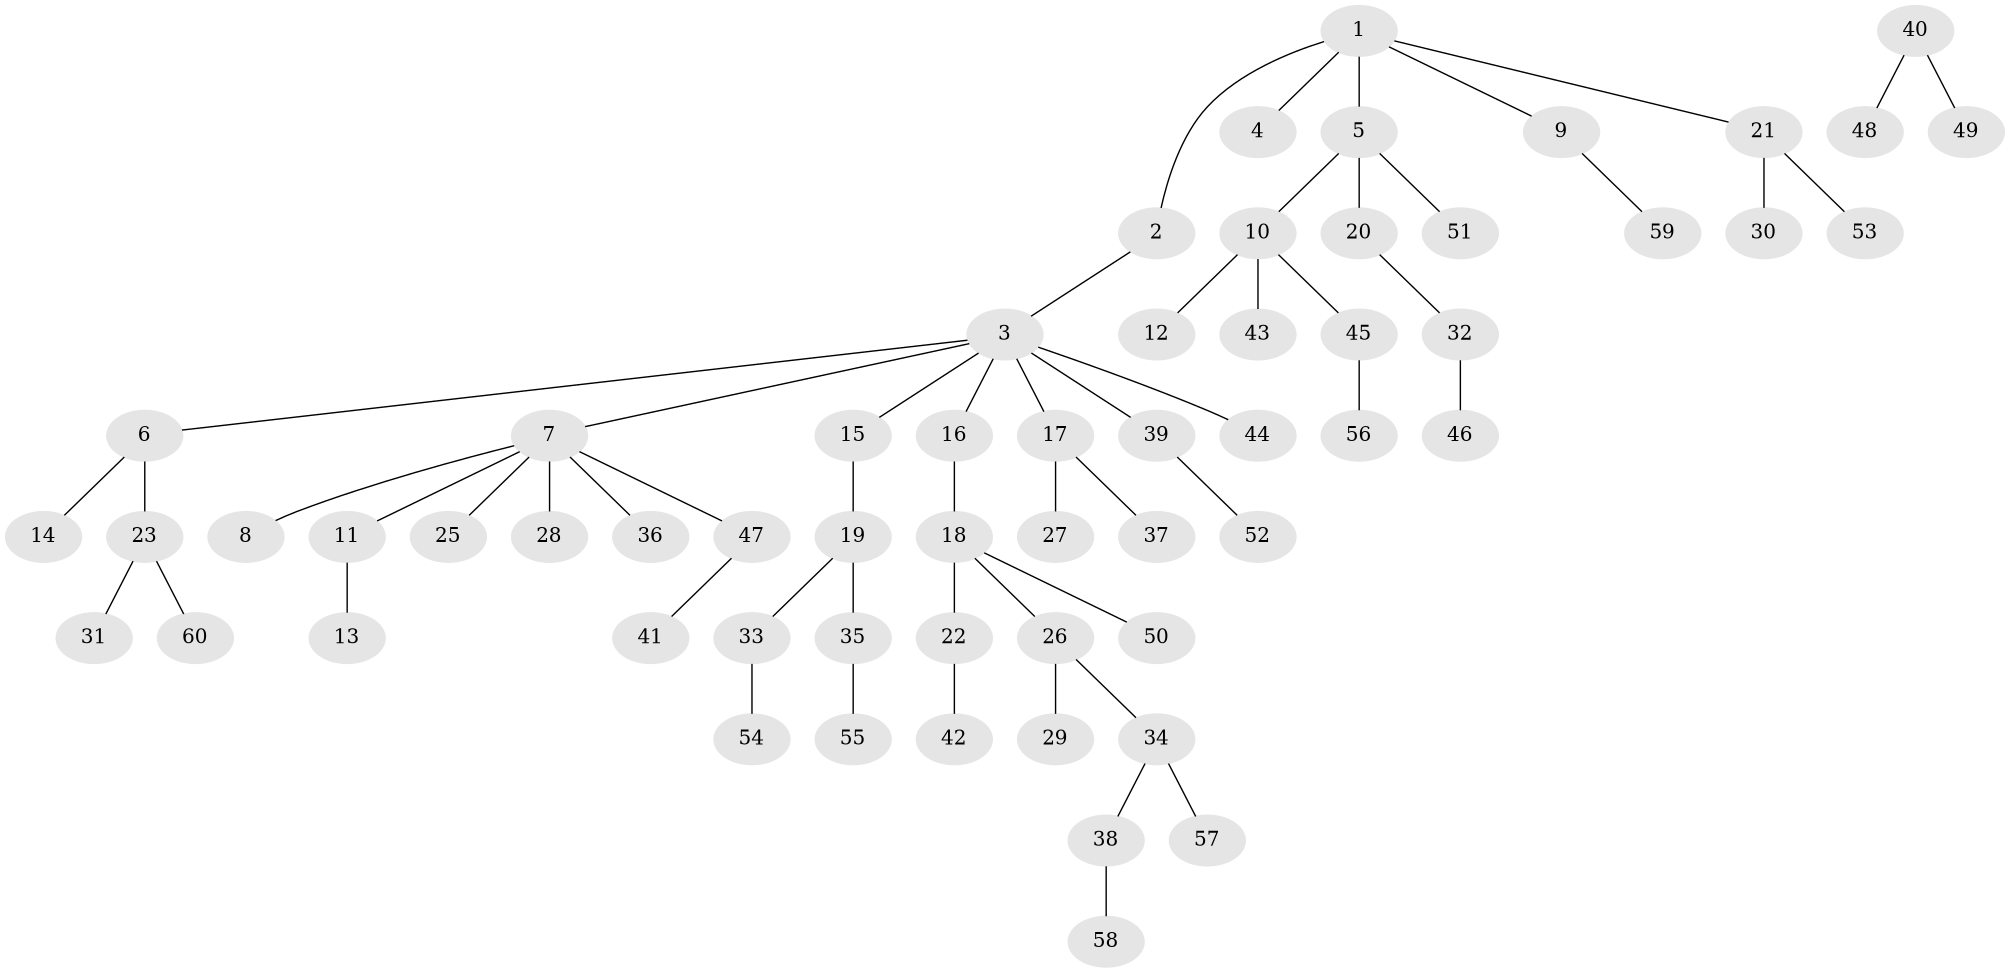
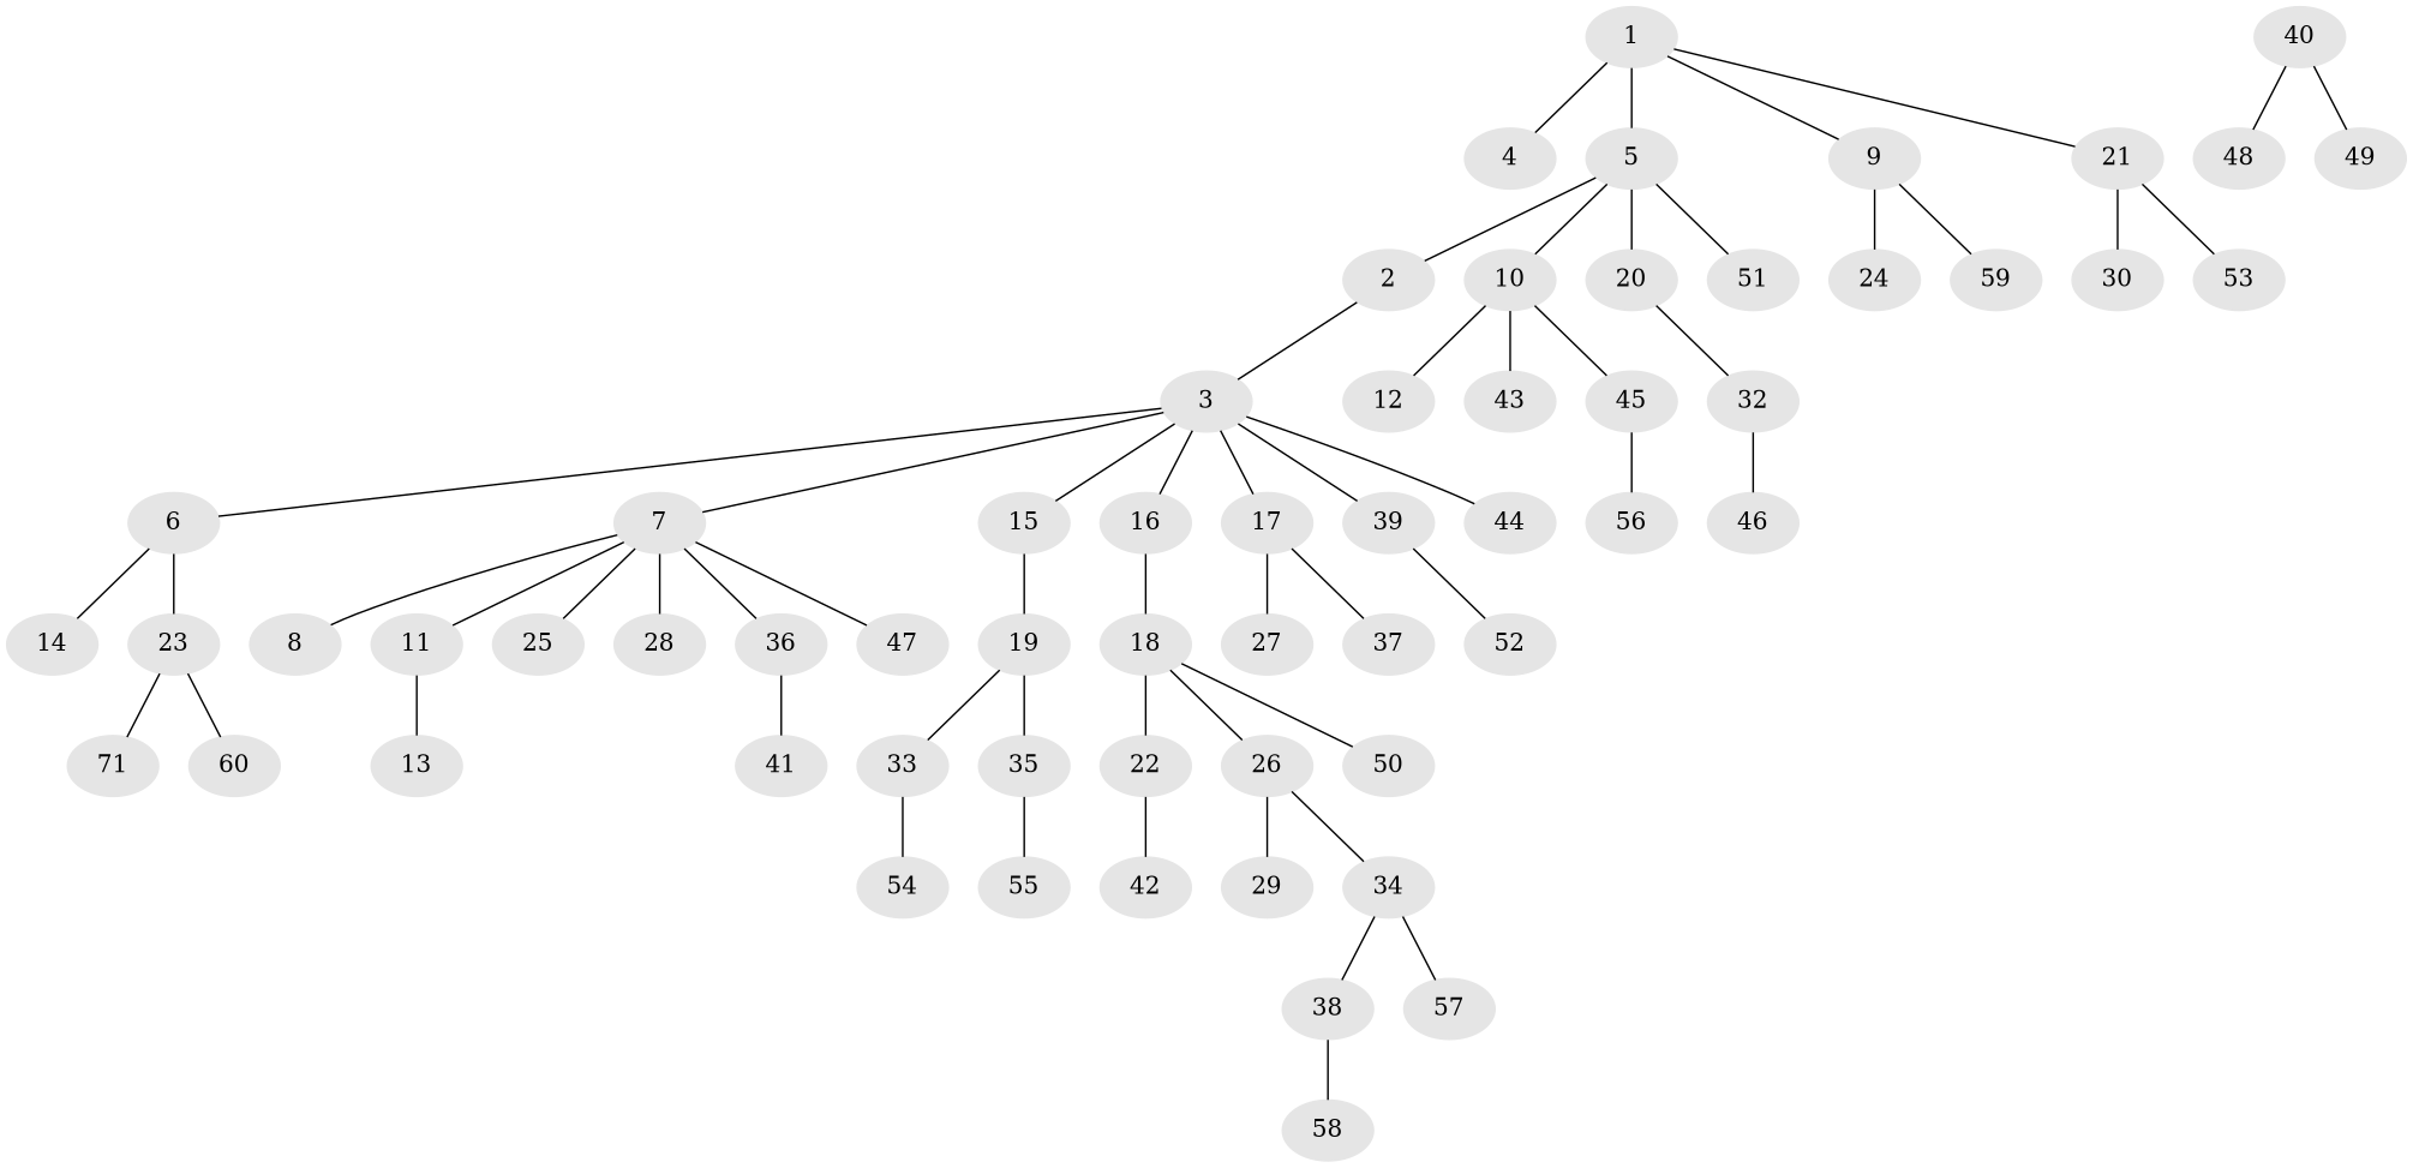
  graph {
    node [color=gray90 style=filled]
    1
    2
    4
    5
    9
    21
    3
    10
    20
    51
+   24
    59
    30
    53
    6
    7
    15
    16
    17
    39
    44
    14
    23
    8
    11
    25
    28
    36
    47
    19
    18
    27
    37
    52
    12
    43
    45
    32
-   31
+   31 [label=71]
    60
    13
    41
    56
    33
    35
    22
    26
    50
    42
    29
    34
    54
    55
    46
    38
    57
    40
    48
    49
    58
-   1 -- 2
+   5 -- 2
    1 -- 4
    1 -- 5
    1 -- 9
    1 -- 21
    2 -- 3
    5 -- 10
    5 -- 20
    5 -- 51
+   9 -- 24
    9 -- 59
    21 -- 30
    21 -- 53
    3 -- 6
    3 -- 7
    3 -- 15
    3 -- 16
    3 -- 17
    3 -- 39
    3 -- 44
    10 -- 12
    10 -- 43
    10 -- 45
    20 -- 32
    6 -- 14
    6 -- 23
    7 -- 8
    7 -- 11
    7 -- 25
    7 -- 28
    7 -- 36
    7 -- 47
    15 -- 19
    16 -- 18
    17 -- 27
    17 -- 37
    39 -- 52
    23 -- 31
    23 -- 60
    11 -- 13
-   47 -- 41
+   36 -- 41
    19 -- 33
    19 -- 35
    18 -- 22
    18 -- 26
    18 -- 50
    45 -- 56
    32 -- 46
    33 -- 54
    35 -- 55
    22 -- 42
    26 -- 29
    26 -- 34
    34 -- 38
    34 -- 57
    38 -- 58
    40 -- 48
    40 -- 49
  }
